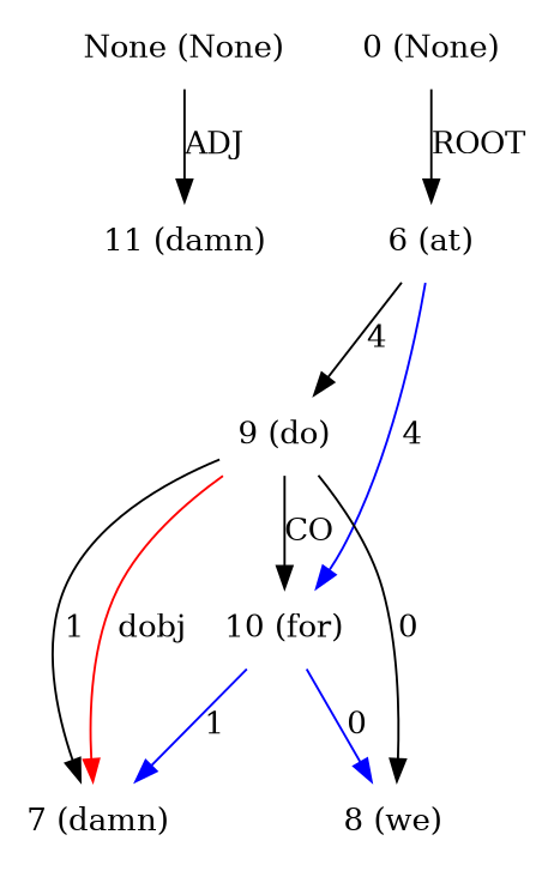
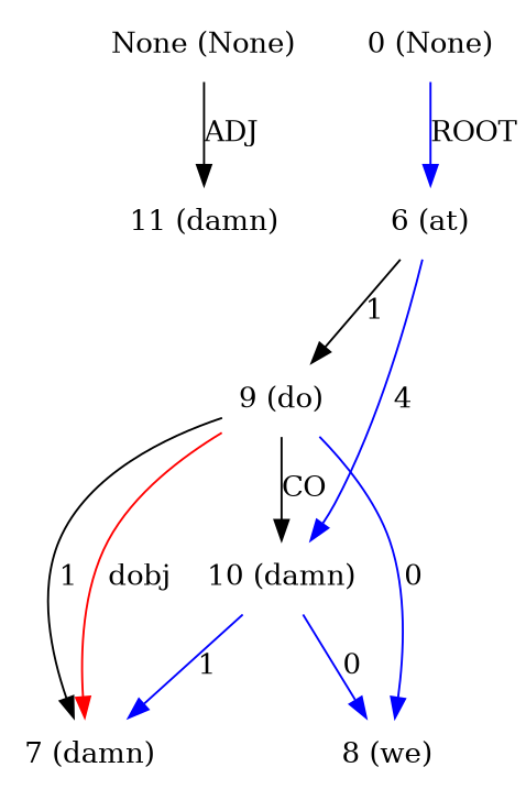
  digraph {
    node [shape=plaintext]
    edge [dir=forward]
    n1 [label="None (None)"]
    n2 [label="11 (damn)"]
    n3 [label="0 (None)"]
    n4 [label="6 (at)"]
    n5 [label="9 (do)"]
-   n6 [label="10 (for)"]
+   n6 [label="10 (damn)"]
    n7 [label="7 (damn)"]
    n8 [label="8 (we)"]
    n1 -> n2 [label=ADJ]
-   n3 -> n4 [color=black label=ROOT]
-   n4 -> n5 [label=4]
+   n3 -> n4 [color=blue label=ROOT]
+   n4 -> n5 [label=1]
    n4 -> n6 [color=blue label=4]
    n5 -> n6 [label=CO]
    n5 -> n7 [color=red label=dobj]
    n5 -> n7 [label=1]
-   n5 -> n8 [label=0]
+   n5 -> n8 [label=0 color=blue]
    n6 -> n7 [color=blue label=1]
    n6 -> n8 [color=blue label=0]
  }
